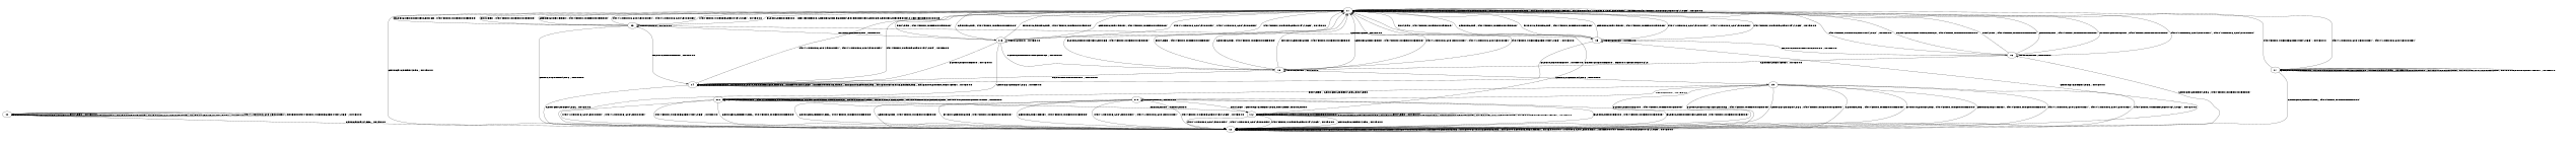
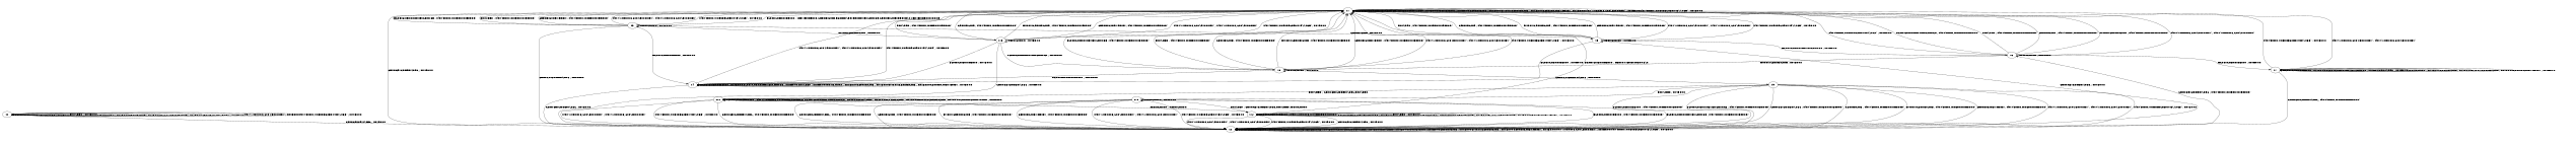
  digraph {
    n1 [label=s0]
    n2 [label=s2]
    n3 [label=s1]
    n4 [label=s3]
    n5 [label=s4]
    n6 [label=s5]
    n7 [label=s13]
    n8 [label=s6]
    n9 [label=s8]
    n10 [label=s7]
    n11 [label=s9]
    n12 [label=s10]
    n13 [label=s19]
    n14 [label=s12]
    n1 -> n1 [label="ECDH_CLIENT_KEY_EXCHANGE / TIMEOUT"]
    n1 -> n1 [label="FINISHED / TIMEOUT"]
    n1 -> n1 [label="APPLICATION / TIMEOUT"]
    n1 -> n1 [label="CERTIFICATE / TIMEOUT"]
    n1 -> n1 [label="EMPTY_CERTIFICATE / TIMEOUT"]
    n1 -> n1 [label="CERTIFICATE_VERIFY / TIMEOUT"]
    n1 -> n1 [label="Alert(WARNING,CLOSE_NOTIFY) / TIMEOUT"]
    n1 -> n1 [label="Alert(FATAL,UNEXPECTED_MESSAGE) / TIMEOUT"]
    n1 -> n2 [label="CHANGE_KEY_SPEC / TIMEOUT"]
    n2 -> n2 [label="ECDH_CLIENT_HELLO / TIMEOUT"]
    n2 -> n2 [label="ECDH_CLIENT_KEY_EXCHANGE / TIMEOUT"]
    n2 -> n2 [label="CHANGE_CIPHER_SPEC / TIMEOUT"]
    n2 -> n2 [label="FINISHED / TIMEOUT"]
    n2 -> n2 [label="APPLICATION / TIMEOUT"]
    n2 -> n2 [label="CERTIFICATE / TIMEOUT"]
    n2 -> n2 [label="EMPTY_CERTIFICATE / TIMEOUT"]
    n2 -> n2 [label="CERTIFICATE_VERIFY / TIMEOUT"]
    n2 -> n2 [label="Alert(WARNING,CLOSE_NOTIFY) / TIMEOUT"]
    n2 -> n2 [label="Alert(FATAL,UNEXPECTED_MESSAGE) / TIMEOUT"]
    n3 -> n2 [label="CHANGE_CIPHER_SPEC / TIMEOUT"]
    n3 -> n3 [label="ECDH_CLIENT_KEY_EXCHANGE / TIMEOUT"]
    n3 -> n3 [label="FINISHED / TIMEOUT"]
    n3 -> n3 [label="APPLICATION / TIMEOUT"]
    n3 -> n3 [label="CERTIFICATE / TIMEOUT"]
    n3 -> n3 [label="EMPTY_CERTIFICATE / TIMEOUT"]
    n3 -> n3 [label="CERTIFICATE_VERIFY / TIMEOUT"]
    n3 -> n3 [label="Alert(WARNING,CLOSE_NOTIFY) / TIMEOUT"]
    n3 -> n3 [label="Alert(FATAL,UNEXPECTED_MESSAGE) / TIMEOUT"]
    n3 -> n4 [label="ECDH_CLIENT_HELLO / SERVER_HELLO,CERTIFICATE,ECDHE_SERVER_KEY_EXCHANGE,CERTIFICATE_REQUEST,SERVER_HELLO_DONE"]
    n4 -> n2 [label="CHANGE_CIPHER_SPEC / TIMEOUT"]
    n4 -> n3 [label="ECDH_CLIENT_KEY_EXCHANGE / Alert(FATAL,INTERNAL_ERROR)"]
    n4 -> n3 [label="FINISHED / Alert(FATAL,INTERNAL_ERROR)"]
    n4 -> n3 [label="CERTIFICATE_VERIFY / Alert(FATAL,INTERNAL_ERROR)"]
    n4 -> n3 [label="Alert(WARNING,CLOSE_NOTIFY) / Alert(WARNING,CLOSE_NOTIFY)"]
    n4 -> n3 [label="Alert(FATAL,UNEXPECTED_MESSAGE) / TIMEOUT"]
    n4 -> n4 [label="APPLICATION / TIMEOUT"]
    n4 -> n5 [label="ECDH_CLIENT_HELLO / TIMEOUT"]
    n4 -> n6 [label="CERTIFICATE / TIMEOUT"]
    n4 -> n7 [label="EMPTY_CERTIFICATE / TIMEOUT"]
    n5 -> n2 [label="CHANGE_CIPHER_SPEC / TIMEOUT"]
    n5 -> n3 [label="Alert(WARNING,CLOSE_NOTIFY) / Alert(WARNING,CLOSE_NOTIFY)"]
    n5 -> n3 [label="Alert(FATAL,UNEXPECTED_MESSAGE) / TIMEOUT"]
    n5 -> n5 [label="ECDH_CLIENT_HELLO / TIMEOUT"]
    n5 -> n5 [label="ECDH_CLIENT_KEY_EXCHANGE / TIMEOUT"]
    n5 -> n5 [label="FINISHED / TIMEOUT"]
    n5 -> n5 [label="APPLICATION / TIMEOUT"]
    n5 -> n5 [label="CERTIFICATE / TIMEOUT"]
    n5 -> n5 [label="EMPTY_CERTIFICATE / TIMEOUT"]
    n5 -> n5 [label="CERTIFICATE_VERIFY / TIMEOUT"]
    n6 -> n2 [label="CHANGE_CIPHER_SPEC / TIMEOUT"]
    n6 -> n3 [label="FINISHED / Alert(FATAL,INTERNAL_ERROR)"]
    n6 -> n3 [label="CERTIFICATE / Alert(FATAL,INTERNAL_ERROR)"]
    n6 -> n3 [label="EMPTY_CERTIFICATE / Alert(FATAL,INTERNAL_ERROR)"]
    n6 -> n3 [label="CERTIFICATE_VERIFY / Alert(FATAL,INTERNAL_ERROR)"]
    n6 -> n3 [label="Alert(WARNING,CLOSE_NOTIFY) / Alert(WARNING,CLOSE_NOTIFY)"]
    n6 -> n3 [label="Alert(FATAL,UNEXPECTED_MESSAGE) / TIMEOUT"]
    n6 -> n5 [label="ECDH_CLIENT_HELLO / TIMEOUT"]
    n6 -> n6 [label="APPLICATION / TIMEOUT"]
    n6 -> n8 [label="ECDH_CLIENT_KEY_EXCHANGE / TIMEOUT"]
    n7 -> n2 [label="CHANGE_CIPHER_SPEC / TIMEOUT"]
    n7 -> n3 [label="FINISHED / Alert(FATAL,INTERNAL_ERROR)"]
    n7 -> n3 [label="CERTIFICATE / Alert(FATAL,INTERNAL_ERROR)"]
    n7 -> n3 [label="EMPTY_CERTIFICATE / Alert(FATAL,INTERNAL_ERROR)"]
    n7 -> n3 [label="CERTIFICATE_VERIFY / Alert(FATAL,INTERNAL_ERROR)"]
    n7 -> n3 [label="Alert(WARNING,CLOSE_NOTIFY) / Alert(WARNING,CLOSE_NOTIFY)"]
    n7 -> n3 [label="Alert(FATAL,UNEXPECTED_MESSAGE) / TIMEOUT"]
    n7 -> n5 [label="ECDH_CLIENT_HELLO / TIMEOUT"]
    n7 -> n7 [label="APPLICATION / TIMEOUT"]
    n7 -> n9 [label="ECDH_CLIENT_KEY_EXCHANGE / TIMEOUT"]
    n8 -> n2 [label="CHANGE_CIPHER_SPEC / Alert(FATAL,INTERNAL_ERROR)"]
    n8 -> n3 [label="ECDH_CLIENT_KEY_EXCHANGE / Alert(FATAL,INTERNAL_ERROR)"]
    n8 -> n3 [label="FINISHED / Alert(FATAL,INTERNAL_ERROR)"]
    n8 -> n3 [label="CERTIFICATE / Alert(FATAL,INTERNAL_ERROR)"]
    n8 -> n3 [label="EMPTY_CERTIFICATE / Alert(FATAL,INTERNAL_ERROR)"]
    n8 -> n3 [label="Alert(WARNING,CLOSE_NOTIFY) / Alert(WARNING,CLOSE_NOTIFY)"]
    n8 -> n3 [label="Alert(FATAL,UNEXPECTED_MESSAGE) / TIMEOUT"]
    n8 -> n8 [label="APPLICATION / TIMEOUT"]
-   n8 -> n9 [label="CERTIFICATE_VERIFY / TIMEOUT"]
+   n8 -> n9 [label="EMPTY_CERTIFICATE / TIMEOUT"]
+   n8 -> n10 [label="ECDH_CLIENT_HELLO / TIMEOUT"]
    n9 -> n3 [label="ECDH_CLIENT_KEY_EXCHANGE / Alert(FATAL,INTERNAL_ERROR)"]
    n9 -> n3 [label="FINISHED / Alert(FATAL,INTERNAL_ERROR)"]
    n9 -> n3 [label="CERTIFICATE / Alert(FATAL,INTERNAL_ERROR)"]
    n9 -> n3 [label="EMPTY_CERTIFICATE / Alert(FATAL,INTERNAL_ERROR)"]
    n9 -> n3 [label="CERTIFICATE_VERIFY / Alert(FATAL,INTERNAL_ERROR)"]
    n9 -> n3 [label="Alert(WARNING,CLOSE_NOTIFY) / Alert(WARNING,CLOSE_NOTIFY)"]
    n9 -> n3 [label="Alert(FATAL,UNEXPECTED_MESSAGE) / TIMEOUT"]
    n9 -> n5 [label="ECDH_TIMEOUT_HELLO / TIMEOUT"]
    n9 -> n9 [label="APPLICATION / TIMEOUT"]
    n9 -> n11 [label="CHANGE_CIPHER_SPEC / TIMEOUT"]
    n10 -> n2 [label="CHANGE_CIPHER_SPEC / Alert(FATAL,INTERNAL_ERROR)"]
    n10 -> n3 [label="Alert(WARNING,CLOSE_NOTIFY) / Alert(WARNING,CLOSE_NOTIFY)"]
    n10 -> n3 [label="Alert(FATAL,UNEXPECTED_MESSAGE) / TIMEOUT"]
    n10 -> n10 [label="ECDH_CLIENT_HELLO / TIMEOUT"]
    n10 -> n10 [label="ECDH_CLIENT_KEY_EXCHANGE / TIMEOUT"]
    n10 -> n10 [label="FINISHED / TIMEOUT"]
    n10 -> n10 [label="APPLICATION / TIMEOUT"]
    n10 -> n10 [label="CERTIFICATE / TIMEOUT"]
    n10 -> n10 [label="EMPTY_CERTIFICATE / TIMEOUT"]
    n10 -> n10 [label="CERTIFICATE_VERIFY / TIMEOUT"]
    n11 -> n2 [label="ECDH_CLIENT_HELLO / Alert(FATAL,INTERNAL_ERROR)"]
    n11 -> n2 [label="ECDH_CLIENT_KEY_EXCHANGE / Alert(FATAL,INTERNAL_ERROR)"]
    n11 -> n2 [label="CHANGE_CIPHER_SPEC / Alert(FATAL,INTERNAL_ERROR)"]
    n11 -> n2 [label="CERTIFICATE / Alert(FATAL,INTERNAL_ERROR)"]
    n11 -> n2 [label="EMPTY_CERTIFICATE / Alert(FATAL,INTERNAL_ERROR)"]
    n11 -> n2 [label="CERTIFICATE_VERIFY / Alert(FATAL,INTERNAL_ERROR)"]
    n11 -> n2 [label="Alert(WARNING,CLOSE_NOTIFY) / Alert(WARNING,CLOSE_NOTIFY)"]
    n11 -> n2 [label="Alert(FATAL,UNEXPECTED_MESSAGE) / TIMEOUT"]
    n11 -> n12 [label="FINISHED / CHANGE_CIPHER_SPEC,FINISHED"]
-   n11 -> n13 [label="APPLICATION / TIMEOUT"]
+   n11 -> n13 [label="FINISHED / TIMEOUT"]
    n12 -> n2 [label="CHANGE_CIPHER_SPEC / Alert(FATAL,INTERNAL_ERROR)"]
    n12 -> n2 [label="Alert(WARNING,CLOSE_NOTIFY) / Alert(WARNING,CLOSE_NOTIFY)"]
    n12 -> n2 [label="Alert(FATAL,UNEXPECTED_MESSAGE) / TIMEOUT"]
    n12 -> n12 [label="ECDH_CLIENT_HELLO / Alert(WARNING,NO_RENEGOTIATION)"]
    n12 -> n12 [label="ECDH_CLIENT_KEY_EXCHANGE / TIMEOUT"]
    n12 -> n12 [label="FINISHED / TIMEOUT"]
    n12 -> n12 [label="CERTIFICATE / TIMEOUT"]
    n12 -> n12 [label="EMPTY_CERTIFICATE / TIMEOUT"]
    n12 -> n12 [label="CERTIFICATE_VERIFY / TIMEOUT"]
    n12 -> n14 [label="APPLICATION / APPLICATION"]
    n13 -> n2 [label="ECDH_CLIENT_HELLO / Alert(FATAL,INTERNAL_ERROR)"]
    n13 -> n2 [label="ECDH_CLIENT_KEY_EXCHANGE / Alert(FATAL,INTERNAL_ERROR)"]
    n13 -> n2 [label="CHANGE_CIPHER_SPEC / Alert(FATAL,INTERNAL_ERROR)"]
    n13 -> n2 [label="CERTIFICATE / Alert(FATAL,INTERNAL_ERROR)"]
    n13 -> n2 [label="EMPTY_CERTIFICATE / Alert(FATAL,INTERNAL_ERROR)"]
    n13 -> n2 [label="CERTIFICATE_VERIFY / Alert(FATAL,INTERNAL_ERROR)"]
    n13 -> n2 [label="Alert(WARNING,CLOSE_NOTIFY) / Alert(WARNING,CLOSE_NOTIFY)"]
    n13 -> n2 [label="Alert(FATAL,UNEXPECTED_MESSAGE) / TIMEOUT"]
    n13 -> n13 [label="APPLICATION / TIMEOUT"]
    n13 -> n14 [label="FINISHED / CHANGE_CIPHER_SPEC,FINISHED,APPLICATION"]
    n14 -> n2 [label="CHANGE_CIPHER_SPEC / TIMEOUT"]
    n14 -> n2 [label="Alert(WARNING,CLOSE_NOTIFY) / Alert(WARNING,CLOSE_NOTIFY)"]
    n14 -> n2 [label="Alert(FATAL,UNEXPECTED_MESSAGE) / TIMEOUT"]
    n14 -> n3 [label="ECDH_CLIENT_HELLO / HELLO_VERIFY_REQUEST"]
    n14 -> n14 [label="ECDH_CLIENT_HELLO / Alert(WARNING,NO_RENEGOTIATION)"]
    n14 -> n14 [label="ECDH_CLIENT_KEY_EXCHANGE / TIMEOUT"]
    n14 -> n14 [label="FINISHED / TIMEOUT"]
    n14 -> n14 [label="APPLICATION / APPLICATION"]
    n14 -> n14 [label="CERTIFICATE / TIMEOUT"]
    n14 -> n14 [label="EMPTY_CERTIFICATE / TIMEOUT"]
    n14 -> n14 [label="CERTIFICATE_VERIFY / TIMEOUT"]
  }
